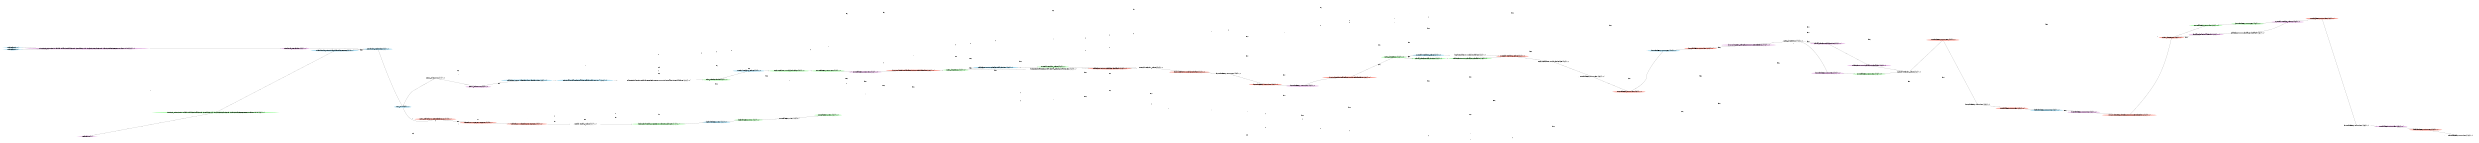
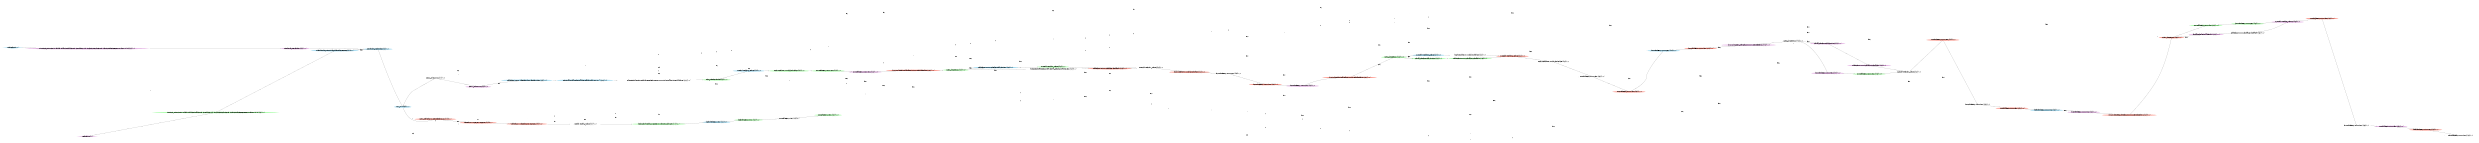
  digraph {
    rankdir=LR
    node [fillcolor=salmon shape=ellipse style=filled color=blue]
    edge [style=solid arrowhead=vee]
    n1 [fillcolor=plum label="assertTrue(testTable.baseFileExists(p1,\"00000000000001\",file1P1C0))@@@31@@@['1', '1', '0']" color=brown]
    n2 [label="Map<String,String> partitionAndFileId003 = testTable.forReplaceCommit(\"00000000000003\").getFileIdsWithBaseFilesInPartitions(p1)@@@32@@@['1', '1', '0']" color=brown]
    n3 [fillcolor=plum label="HoodieTestTable testTable = HoodieTestTable.of(metaClient)@@@4@@@['1', '1', '0']"]
    n4 [fillcolor=skyblue label="HoodieTestTable testTable = HoodieTestTable.of(metaClient)@@@5@@@['1', '1', '1']"]
    n5 [fillcolor=skyblue label="testTable.addReplaceCommit(\"00000000000002\",generateReplaceCommitMetadata(p0,file1P0C0,file2P0C1))@@@25@@@['1', '0', '0']" color=gray40]
    n6 [fillcolor=palegreen label="List<HoodieCleanStat> hoodieCleanStatsTwo = runCleaner(config)@@@26@@@['1', '0', '0']" color=brown]
    n7 [fillcolor=white label="Pair<HoodieRequestedReplaceMetadata,HoodieReplaceCommitMetadata> replaceMetadata = generateReplaceCommitMetadata(p0,file1P0C0,file2P0C1)@@@25@@@['0', '1', '0']"]
    n8 [fillcolor=white label="assertTrue(testTable.baseFileExists(p0,\"00000000000002\",file2P0C1))@@@48@@@['1', '1', '0']" color=darkgreen]
    n9 [label="assertTrue(testTable.baseFileExists(p1,\"00000000000003\",file3P1C2))@@@49@@@['1', '1', '0']" color=darkgreen]
    n10 [fillcolor=skyblue label="List<HoodieCleanStat> hoodieCleanStatsOne = runCleaner(config)@@@19@@@['1', '1', '0']"]
    n11 [fillcolor=palegreen label="assertEquals(0,hoodieCleanStatsOne.size(),\"Must not scan any partitions and clean any files\")@@@20@@@['1', '1', '0']" color=gray40]
    n12 [fillcolor=white label="List<HoodieCleanStat> hoodieCleanStatsFour = runCleaner(config)@@@46@@@['1', '1', '0']"]
    n13 [label="assertTrue(testTable.baseFileExists(p0,\"00000000000004\",file4P0C3))@@@47@@@['1', '1', '0']" color=gray40]
    n14 [fillcolor=palegreen label="assertTrue(testTable.baseFileExists(p0,\"00000000000002\",file2P0C1))@@@45@@@['1', '0', '0']" color=gray40]
    n15 [fillcolor=white label="assertEquals(0,hoodieCleanStatsThree.size(),\"Must not scan any partitions and clean any files\")@@@35@@@['1', '0', '0']" color=darkgreen]
    n16 [label="List<HoodieCleanStat> hoodieCleanStatsThree = runCleaner(config)@@@36@@@['1', '1', '0']" color=gray40]
    n17 [fillcolor=palegreen label="assertTrue(testTable.baseFileExists(p0,\"00000000000001\",file1P0C0))@@@21@@@['1', '1', '0']" color=brown]
    n18 [fillcolor=plum label="assertTrue(testTable.baseFileExists(p1,\"00000000000001\",file1P1C0))@@@22@@@['1', '1', '0']" color=darkgreen]
    n19 [fillcolor=white label="testTable.addReplaceCommit(\"00000000000005\",replaceMetadata.getKey(),replaceMetadata.getValue())@@@55@@@['0', '1', '0']" color=brown]
    n20 [fillcolor=plum label="List<HoodieCleanStat> hoodieCleanStatsFive = runCleaner(config,2)@@@56@@@['1', '1', '0']" color=brown]
    n21 [fillcolor=skyblue label="testCleanWithReplaceCommits['0', '1', '0']" shape=diamond color=gray40]
    n22 [fillcolor=plum label="HoodieWriteConfig config = HoodieWriteConfig.newBuilder().withPath(basePath).withMetadataConfig(HoodieMetadataConfig.newBuilder().withAssumeDatePartitioning(true).build()).withCompactionConfig(HoodieCompactionConfig.newBuilder().withCleanerPolicy(HoodieCleaningPolicy.KEEP_LATEST_COMMITS).retainCommits(2).build()).build()@@@3@@@['1', '1', '0']"]
    n23 [label="assertEquals(0,hoodieCleanStatsTwo.size(),\"Must not scan any partitions and clean any files\")@@@28@@@['1', '1', '0']"]
    n24 [fillcolor=white label="assertTrue(testTable.baseFileExists(p0,\"00000000000002\",file2P0C1))@@@29@@@['1', '1', '0']"]
    n25 [fillcolor=palegreen label="HoodieWriteConfig config = HoodieWriteConfig.newBuilder().withPath(basePath).withMetadataConfig(HoodieMetadataConfig.newBuilder().withAssumeDatePartitioning(true).build()).withCompactionConfig(HoodieCompactionConfig.newBuilder().withCleanerPolicy(HoodieCleaningPolicy.KEEP_LATEST_FILE_VERSIONS).retainFileVersions(1).build()).build()@@@3@@@['0', '0', '1']"]
    n26 [fillcolor=white label="List<HoodieCleanStat> hoodieCleanStats = runCleaner(config)@@@10@@@['0', '0', '1']"]
    n27 [fillcolor=skyblue label="HoodieTableMetaClient metaClient = HoodieTestUtils.init(hadoopConf,basePath,HoodieTableType.MERGE_ON_READ)@@@4@@@['0', '0', '1']"]
    n28 [label="testTable.addReplaceCommit(\"00000000000002\",replaceMetadata.getKey(),replaceMetadata.getValue())@@@26@@@['0', '1', '0']" color=brown]
    n29 [fillcolor=white label="List<HoodieCleanStat> hoodieCleanStatsTwo = runCleaner(config)@@@27@@@['1', '1', '0']" color=brown]
    n30 [fillcolor=plum label="assertTrue(testTable.baseFileExists(p1,\"00000000000003\",file3P1C2))@@@59@@@['0', '1', '0']" color=gray40]
    n31 [label="assertFalse(testTable.baseFileExists(p0,\"00000000000001\",file1P0C0))@@@60@@@['0', '1', '0']" color=darkgreen]
    n32 [fillcolor=plum label="replaceMetadata = generateReplaceCommitMetadata(p0,file3P1C2,file4P1C4)@@@54@@@['0', '1', '0']"]
    n33 [label="assertTrue(testTable.baseFileExists(p0,\"00000000000001\",file1P0C0))@@@39@@@['1', '1', '0']" color=brown]
    n34 [label="String file4P1C4 = partitionAndFileId005.get(p1)@@@53@@@['1', '1', '0']" color=brown]
    n35 [fillcolor=white label="assertTrue(testTable.baseFileExists(p0,\"00000000000002\",file2P0C1))@@@58@@@['0', '1', '0']"]
    n36 [fillcolor=skyblue label="assertTrue(testTable.baseFileExists(p1,\"00000000000003\",file3P1C2))@@@40@@@['1', '1', '0']" color=brown]
    n37 [fillcolor=white label="assertEquals(0,hoodieCleanStatsThree.size(),\"Must not scan any partitions and clean any files\")@@@37@@@['1', '1', '0']" color=darkgreen]
    n38 [label="Map<String,String> partitionAndFileId002 = testTable.forReplaceCommit(\"00000000000002\").getFileIdsWithBaseFilesInPartitions(p0)@@@23@@@['1', '1', '0']" color=darkgreen]
    n39 [fillcolor=skyblue label="assertFalse(testTable.baseFileExists(p0,\"00000000000001\",file1P0C0))@@@50@@@['1', '1', '0']" color=darkgreen]
    n40 [fillcolor=palegreen label="assertTrue(testTable.baseFileExists(p0,\"00000000000002\",file2P0C1))@@@54@@@['1', '0', '0']" color=darkgreen]
    n41 [fillcolor=white label="String file4P0C3 = partitionAndFileId004.get(p0)@@@43@@@['1', '1', '0']" color=brown]
    n42 [label="assertTrue(testTable.baseFileExists(p0,\"00000000000004\",file4P0C3))@@@57@@@['1', '1', '0']" color=darkgreen]
    n43 [label="assertTrue(testTable.baseFileExists(p0,\"00000000000001\",file1P0C0))@@@30@@@['1', '1', '0']" color=gray40]
    n44 [fillcolor=plum label="assertTrue(testTable.baseFileExists(p0,\"00000000000004\",file4P0C3))@@@44@@@['1', '0', '0']"]
    n45 [fillcolor=plum label="Map<String,String> partitionAndFileId004 = testTable.forReplaceCommit(\"00000000000004\").getFileIdsWithBaseFilesInPartitions(p0)@@@42@@@['1', '1', '0']" color=gray40]
    n46 [label="assertTrue(testTable.baseFileExists(p1,\"00000000000001\",file1P1C0))@@@41@@@['1', '1', '0']" color=darkgreen]
    n47 [fillcolor=white label="assertTrue(testTable.baseFileExists(p0,\"00000000000002\",file2P0C1))@@@38@@@['1', '1', '0']" color=brown]
    n48 [fillcolor=skyblue label="String p0 = \"2020/01/01\"@@@6@@@['1', '1', '1']" color=brown]
    n49 [fillcolor=plum label="replaceMetadata = generateReplaceCommitMetadata(p0,file2P0C1,file4P0C3)@@@44@@@['0', '1', '0']"]
    n50 [fillcolor=palegreen label="String file2P0C1 = partitionAndFileId002.get(p0)@@@24@@@['1', '1', '0']" color=gray40]
    n51 [fillcolor=white label="assertTrue(testTable.baseFileExists(p0,\"001\",file1P0))@@@14@@@['0', '0', '1']"]
    n52 [fillcolor=palegreen label="assertTrue(testTable.logFileExists(p0,\"001\",file1P0,3))@@@15@@@['0', '0', '1']"]
    n53 [fillcolor=palegreen label="assertEquals(3,getCleanStat(hoodieCleanStats,p0).getSuccessDeleteFiles().size(),\"Must clean three files, one parquet and 2 log files\")@@@11@@@['0', '0', '1']" color=brown]
    n54 [fillcolor=palegreen label="String file3P1C2 = partitionAndFileId003.get(p1)@@@33@@@['1', '1', '0']"]
    n55 [fillcolor=skyblue label="List<HoodieCleanStat> hoodieCleanStatsThree = runCleaner(config)@@@34@@@['1', '0', '0']"]
    n56 [fillcolor=palegreen label="replaceMetadata = generateReplaceCommitMetadata(p1,file1P1C0,file3P1C2)@@@34@@@['0', '1', '0']" color=brown]
    n57 [label="testTable.forDeltaCommit(\"000\").withLogFile(p0,file1P0,1).withLogFile(p0,file1P0,2)@@@8@@@['0', '0', '1']" color=darkgreen]
    n58 [label="testTable.addDeltaCommit(\"001\").withBaseFilesInPartition(p0,file1P0).withLogFile(p0,file1P0,3)@@@9@@@['0', '0', '1']" color=darkgreen]
-   n59 [fillcolor=skyblue label="testCleanWithReplaceCommits['1', '0', '0']" shape=diamond]
    n60 [label="Map<String,String> partitionAndFileId005 = testTable.forReplaceCommit(\"00000000000005\").getFileIdsWithBaseFilesInPartitions(p1)@@@52@@@['1', '1', '0']" color=brown]
    n61 [fillcolor=plum label="assertTrue(testTable.baseFileExists(p1,\"00000000000001\",file1P1C0))@@@51@@@['1', '1', '0']"]
    n62 [fillcolor=skyblue label="HoodieCommitMetadata commitMetadata = generateCommitMetadata(Collections.unmodifiableMap(new HashMap<String,List<String>>(){}))@@@10@@@['1', '1', '0']"]
    n63 [fillcolor=white label="metaClient.getActiveTimeline().saveAsComplete(new HoodieInstant(State.INFLIGHT,HoodieTimeline.COMMIT_ACTION,\"00000000000001\"),Option.of(commitMetadata.toJsonString().getBytes(StandardCharsets.UTF_8)))@@@17@@@['1', '1', '0']" color=brown]
    n64 [fillcolor=white label="assertFalse(testTable.baseFileExists(p1,\"00000000000001\",file1P1C0))@@@61@@@['0', '1', '0']"]
    n65 [fillcolor=palegreen label="testTable.addReplaceCommit(\"00000000000003\",replaceMetadata.getKey(),replaceMetadata.getValue())@@@35@@@['0', '1', '0']" color=darkgreen]
    n66 [fillcolor=skyblue label="assertFalse(testTable.baseFileExists(p0,\"000\",file1P0))@@@12@@@['0', '0', '1']" color=gray40]
    n67 [fillcolor=palegreen label="assertFalse(testTable.logFilesExist(p0,\"000\",file1P0,1,2))@@@13@@@['0', '0', '1']"]
    n68 [fillcolor=white label="String file1P0C0 = UUID.randomUUID().toString()@@@7@@@['1', '1', '0']" color=brown]
    n69 [fillcolor=plum label="String file1P1C0 = UUID.randomUUID().toString()@@@8@@@['1', '1', '0']" color=brown]
    n70 [fillcolor=plum label="testKeepLatestFileVersionsMOR['0', '0', '1']" shape=diamond]
    n71 [fillcolor=palegreen label="assertTrue(testTable.baseFileExists(p1,\"00000000000003\",file3P1C2))@@@55@@@['1', '0', '0']"]
    n72 [fillcolor=skyblue label="testTable.addInflightCommit(\"00000000000001\").withBaseFilesInPartition(p0,file1P0C0).withBaseFilesInPartition(p1,file1P1C0)@@@9@@@['1', '1', '0']" color=darkgreen]
    n73 [fillcolor=plum label="testTable.addReplaceCommit(\"00000000000004\",replaceMetadata.getKey(),replaceMetadata.getValue())@@@45@@@['0', '1', '0']" color=gray40]
    n74 [label="String file1P0 = testTable.addDeltaCommit(\"000\").getFileIdsWithBaseFilesInPartitions(p0).get(p0)@@@7@@@['0', '0', '1']"]
    n75 [fillcolor=palegreen label="metaClient = HoodieTableMetaClient.reload(metaClient)@@@18@@@['1', '1', '0']" color=darkgreen]
    n1 -> n2 [style=bold arrowhead=dot]
    n2 -> n12 [label=file3P1C2 arrowhead=tee]
    n2 -> n47 [label=file3P1C2 arrowhead=tee]
    n2 -> n54 [style=bold arrowhead=tee]
    n2 -> n54 [label=file3P1C2]
    n2 -> n61 [label=file3P1C2 arrowhead=dot]
    n2 -> n71 [label=file3P1C2 arrowhead=tee]
    n3 -> n4 [style=bold]
    n4 -> n5 [label=p0]
    n4 -> n7 [label=p0 arrowhead=tee]
    n4 -> n8 [label=p0]
    n4 -> n13 [label=p0 arrowhead=tee]
    n4 -> n14 [label=p0]
    n4 -> n16 [label=p0 arrowhead=tee]
    n4 -> n17 [label=p0]
    n4 -> n20 [label=p0]
    n4 -> n23 [label=p0 arrowhead=dot]
    n4 -> n24 [label=p0 arrowhead=tee]
    n4 -> n31 [label=p0]
    n4 -> n32 [label=p0 arrowhead=tee]
    n4 -> n33 [label=p0]
    n4 -> n34 [label=p0 arrowhead=dot]
    n4 -> n35 [label=p0]
    n4 -> n36 [label=p0 arrowhead=tee]
    n4 -> n37 [label=p0 arrowhead=tee]
    n4 -> n38 [label=p0 arrowhead=tee]
    n4 -> n39 [label=p0]
    n4 -> n40 [label=p0]
    n4 -> n41 [label=p0 arrowhead=dot]
    n4 -> n42 [label=p0 arrowhead=tee]
    n4 -> n43 [label=p0]
    n4 -> n44 [label=p0]
    n4 -> n45 [label=p0 arrowhead=tee]
    n4 -> n46 [label=p0 arrowhead=tee]
    n4 -> n47 [label=p0]
    n4 -> n48 [style=bold]
    n4 -> n49 [label=p0]
    n4 -> n50 [label=p0]
    n5 -> n6 [style=bold arrowhead=dot]
    n5 -> n7 [label=0 style=dashed arrowhead=tee]
    n6 -> n29 [style=bold arrowhead=dot]
    n7 -> n28 [style=bold arrowhead=tee]
    n8 -> n9 [style=bold arrowhead=tee]
    n9 -> n39 [style=bold arrowhead=dot]
    n10 -> n11 [style=bold]
    n11 -> n17 [style=bold]
    n12 -> n13 [style=bold]
    n13 -> n8 [style=bold]
    n14 -> n12 [style=bold arrowhead=tee]
    n15 -> n16 [style=bold arrowhead=tee]
    n16 -> n37 [style=bold]
    n17 -> n18 [style=bold arrowhead=tee]
    n18 -> n38 [style=bold arrowhead=dot]
    n19 -> n20 [style=bold arrowhead=tee]
    n20 -> n42 [style=bold]
    n21 -> n22 [style=bold arrowhead=tee]
    n22 -> n3 [style=bold arrowhead=tee]
    n22 -> n6 [label=config arrowhead=dot]
    n22 -> n10 [label=config arrowhead=tee]
    n22 -> n12 [label=config]
    n22 -> n16 [label=config]
    n22 -> n20 [label=config]
    n22 -> n25 [label=0 style=dashed arrowhead=dot]
    n22 -> n29 [label=config]
    n22 -> n41 [label=config]
    n22 -> n55 [label=config]
    n22 -> n60 [label=config]
    n23 -> n24 [style=bold arrowhead=dot]
    n24 -> n43 [style=bold arrowhead=dot]
    n25 -> n26 [label=config arrowhead=tee]
    n25 -> n27 [style=bold]
    n26 -> n53 [style=bold]
    n27 -> n4 [style=bold arrowhead=tee]
    n27 -> n4 [label=metaClient arrowhead=tee]
    n28 -> n29 [style=bold arrowhead=tee]
    n29 -> n23 [style=bold]
    n30 -> n31 [style=bold]
    n31 -> n64 [style=bold]
    n32 -> n19 [style=bold]
    n33 -> n36 [style=bold arrowhead=dot]
    n34 -> n32 [label=file4P1C4 arrowhead=tee]
    n34 -> n32 [style=bold arrowhead=tee]
    n34 -> n40 [style=bold]
    n35 -> n30 [style=bold arrowhead=dot]
    n36 -> n46 [style=bold]
    n37 -> n47 [style=bold arrowhead=dot]
    n38 -> n50 [style=bold]
    n39 -> n61 [label=file4P1C4 arrowhead=dot]
    n39 -> n61 [style=bold]
    n40 -> n71 [style=bold arrowhead=dot]
    n41 -> n13 [label=file4P0C3]
    n41 -> n42 [label=file4P0C3 arrowhead=dot]
    n41 -> n44 [style=bold arrowhead=dot]
    n41 -> n49 [label=file4P0C3 arrowhead=tee]
    n41 -> n49 [style=bold arrowhead=tee]
    n42 -> n35 [style=bold arrowhead=tee]
    n43 -> n1 [style=bold arrowhead=dot]
    n44 -> n14 [style=bold arrowhead=dot]
    n45 -> n41 [style=bold arrowhead=tee]
    n45 -> n49 [label=0 style=dashed arrowhead=dot]
    n46 -> n34 [label=file4P0C3 arrowhead=tee]
    n46 -> n44 [label=file4P0C3]
    n46 -> n45 [style=bold arrowhead=tee]
    n46 -> n45 [label=file4P0C3 arrowhead=dot]
    n47 -> n33 [style=bold]
    n48 -> n1 [label=p1 arrowhead=tee]
    n48 -> n2 [label=p1 arrowhead=dot]
    n48 -> n8 [label=p1 arrowhead=dot]
    n48 -> n9 [label=p1 arrowhead=dot]
    n48 -> n12 [label=p1 arrowhead=tee]
    n48 -> n18 [label=p1 arrowhead=dot]
    n48 -> n30 [label=p1]
    n48 -> n33 [label=p1 arrowhead=dot]
    n48 -> n34 [label=p1]
    n48 -> n36 [label=p1 arrowhead=tee]
    n48 -> n39 [label=p1 arrowhead=dot]
    n48 -> n42 [label=p1 arrowhead=tee]
    n48 -> n43 [label=p1 arrowhead=dot]
    n48 -> n46 [label=p1 arrowhead=tee]
    n48 -> n47 [label=p1 arrowhead=dot]
    n48 -> n51 [label=p0 arrowhead=dot]
    n48 -> n52 [label=p0 arrowhead=dot]
    n48 -> n54 [label=p1 arrowhead=dot]
    n48 -> n56 [label=p1 arrowhead=dot]
    n48 -> n57 [label=p0 arrowhead=dot]
    n48 -> n58 [label=p0 arrowhead=tee]
    n48 -> n60 [label=p1 arrowhead=tee]
    n48 -> n61 [label=p1 arrowhead=dot]
    n48 -> n64 [label=p1 arrowhead=tee]
    n48 -> n66 [label=p0]
    n48 -> n67 [label=p0]
    n48 -> n68 [style=bold arrowhead=tee]
    n48 -> n71 [label=p1]
    n48 -> n72 [label=p1 arrowhead=dot]
    n48 -> n74 [style=bold arrowhead=dot]
    n48 -> n74 [label=p0 arrowhead=dot]
    n48 -> n74 [label=0 style=dashed arrowhead=tee]
    n49 -> n73 [style=bold arrowhead=tee]
    n50 -> n5 [style=bold]
    n50 -> n5 [label=file2P0C1 arrowhead=tee]
    n50 -> n7 [style=bold arrowhead=dot]
    n50 -> n7 [label=file2P0C1 arrowhead=dot]
    n50 -> n8 [label=file2P0C1]
    n50 -> n14 [label=file2P0C1]
    n50 -> n16 [label=file2P0C1 arrowhead=tee]
    n50 -> n23 [label=file2P0C1]
    n50 -> n24 [label=file2P0C1]
    n50 -> n35 [label=file2P0C1 arrowhead=tee]
    n50 -> n40 [label=file2P0C1 arrowhead=dot]
    n50 -> n45 [label=file2P0C1 arrowhead=tee]
    n50 -> n47 [label=file2P0C1 arrowhead=tee]
    n50 -> n49 [label=file2P0C1 arrowhead=tee]
    n51 -> n52 [style=bold]
    n53 -> n66 [style=bold arrowhead=tee]
    n54 -> n9 [label=file3P1C2]
    n54 -> n30 [label=file3P1C2]
    n54 -> n32 [label=file3P1C2 arrowhead=dot]
    n54 -> n36 [label=file3P1C2]
    n54 -> n55 [style=bold arrowhead=dot]
    n54 -> n56 [style=bold]
    n54 -> n56 [label=file3P1C2 arrowhead=tee]
    n54 -> n56 [label=0 style=dashed arrowhead=tee]
    n55 -> n15 [style=bold]
    n56 -> n65 [style=bold]
    n57 -> n58 [style=bold]
    n58 -> n26 [style=bold arrowhead=dot]
-   n59 -> n22 [style=bold arrowhead=dot]
    n60 -> n34 [style=bold arrowhead=dot]
    n61 -> n32 [label=0 style=dashed arrowhead=tee]
    n61 -> n60 [style=bold arrowhead=tee]
    n62 -> n63 [style=bold]
    n63 -> n75 [style=bold]
    n65 -> n16 [style=bold]
    n66 -> n67 [style=bold]
    n67 -> n51 [style=bold arrowhead=tee]
    n68 -> n5 [label=file1P0C0]
    n68 -> n7 [label=file1P0C0 arrowhead=dot]
    n68 -> n13 [label=file1P0C0 arrowhead=tee]
    n68 -> n17 [label=file1P0C0]
    n68 -> n20 [label=file1P0C0]
    n68 -> n24 [label=file1P0C0 arrowhead=dot]
    n68 -> n31 [label=file1P0C0]
    n68 -> n33 [label=file1P0C0]
    n68 -> n37 [label=file1P0C0]
    n68 -> n39 [label=file1P0C0 arrowhead=dot]
    n68 -> n43 [label=file1P0C0 arrowhead=dot]
    n68 -> n69 [style=bold]
    n69 -> n1 [label=file1P1C0 arrowhead=tee]
    n69 -> n8 [label=file1P1C0 arrowhead=tee]
    n69 -> n18 [label=file1P1C0 arrowhead=tee]
    n69 -> n33 [label=file1P1C0]
    n69 -> n42 [label=file1P1C0]
    n69 -> n43 [label=file1P1C0 arrowhead=dot]
    n69 -> n46 [label=file1P1C0]
    n69 -> n54 [label=file1P1C0]
    n69 -> n56 [label=file1P1C0]
    n69 -> n61 [label=file1P1C0 arrowhead=tee]
    n69 -> n64 [label=file1P1C0 arrowhead=tee]
    n69 -> n72 [label=file1P1C0 arrowhead=dot]
    n69 -> n72 [style=bold arrowhead=dot]
    n70 -> n25 [style=bold arrowhead=tee]
    n71 -> n20 [style=bold arrowhead=dot]
    n72 -> n62 [style=bold arrowhead=tee]
    n73 -> n12 [style=bold arrowhead=tee]
    n74 -> n51 [label=file1P0 arrowhead=dot]
    n74 -> n52 [label=file1P0]
    n74 -> n57 [label=file1P0]
    n74 -> n57 [style=bold arrowhead=tee]
    n74 -> n58 [label=file1P0 arrowhead=dot]
    n74 -> n66 [label=file1P0 arrowhead=dot]
    n74 -> n67 [label=file1P0 arrowhead=tee]
    n75 -> n10 [style=bold arrowhead=tee]
  }
